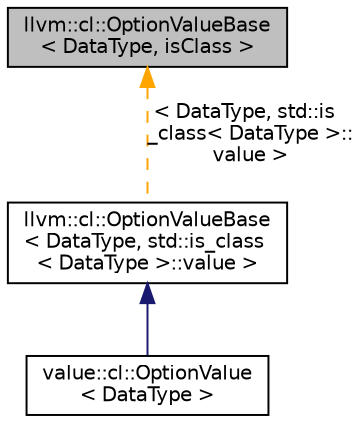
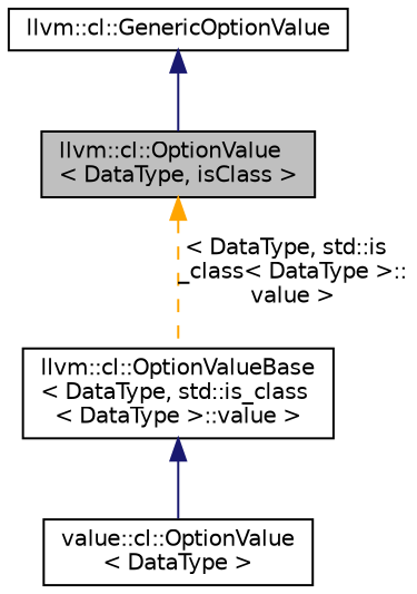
  digraph {
    node [color=black fontname=Helvetica fontsize=10 shape=box]
    edge [color=midnightblue dir=back fontname=Helvetica fontsize=10 labelfontname=Helvetica labelfontsize=10 style=solid]
-   n1 [fillcolor=grey75 fontcolor=black height=0.2 label="llvm::cl::OptionValueBase\l\< DataType, isClass \>" style=filled width=0.4]
+   n1 [fillcolor=grey75 fontcolor=black height=0.2 label="llvm::cl::OptionValue\l\< DataType, isClass \>" style=filled width=0.4]
    n2 [height=0.2 label="llvm::cl::OptionValueBase\l\< DataType, std::is_class\l\< DataType \>::value \>" width=0.4]
    n3 [height=0.2 label="value::cl::OptionValue\l\< DataType \>" width=0.4]
+   n4 [height=0.2 label="llvm::cl::GenericOptionValue" width=0.4]
    n1 -> n2 [color=orange label=" \< DataType, std::is\l_class\< DataType \>::\lvalue \>" style=dashed]
    n2 -> n3
+   n4 -> n1
  }
